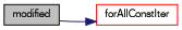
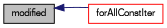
  digraph {
    rankdir=LR
    node [fontname=FreeSans fontsize=10 shape=record]
    n1 [color=black fillcolor=grey75 fontcolor=black height=0.2 label=modified style=filled width=0.4]
    n2 [color=red height=0.2 label=forAllConstIter width=0.4]
-   n1 -> n2 [color=midnightblue fontname=FreeSans fontsize=10 labelfontname=FreeSans labelfontsize=10 style=solid]
+   n2 -> n1 [color=midnightblue fontname=FreeSans fontsize=10 labelfontname=FreeSans labelfontsize=10 style=solid]
  }
